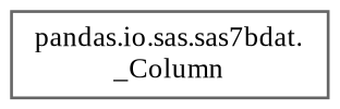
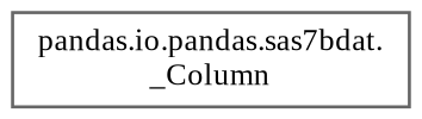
  digraph {
    rankdir=LR
    fontname="Liberation Serif"
-   n1 [color=grey40 fillcolor=white fontname="Liberation Serif" fontsize=10 height=0.2 label="pandas.io.sas.sas7bdat.\l_Column" shape=box style=filled width=0.4]
+   n1 [color=grey40 fillcolor=white fontname="Liberation Serif" fontsize=10 height=0.2 label="pandas.io.pandas.sas7bdat.\l_Column" shape=box style=filled width=0.4]
  }
